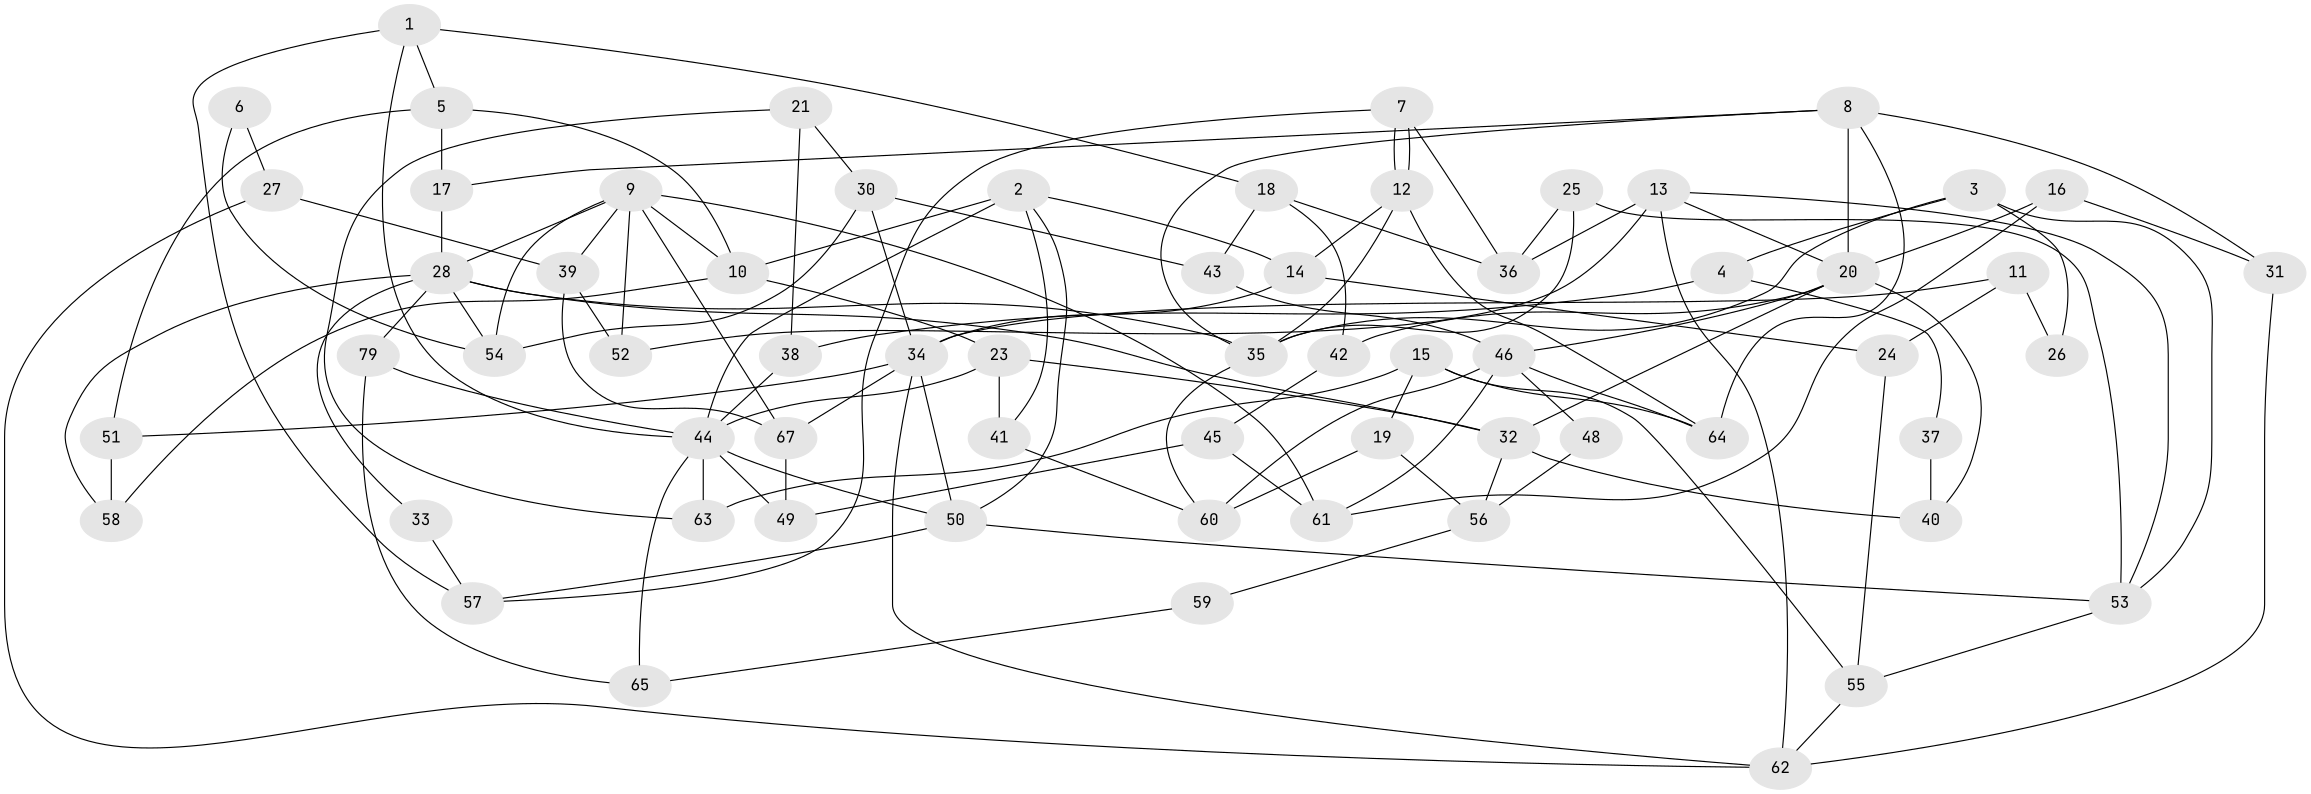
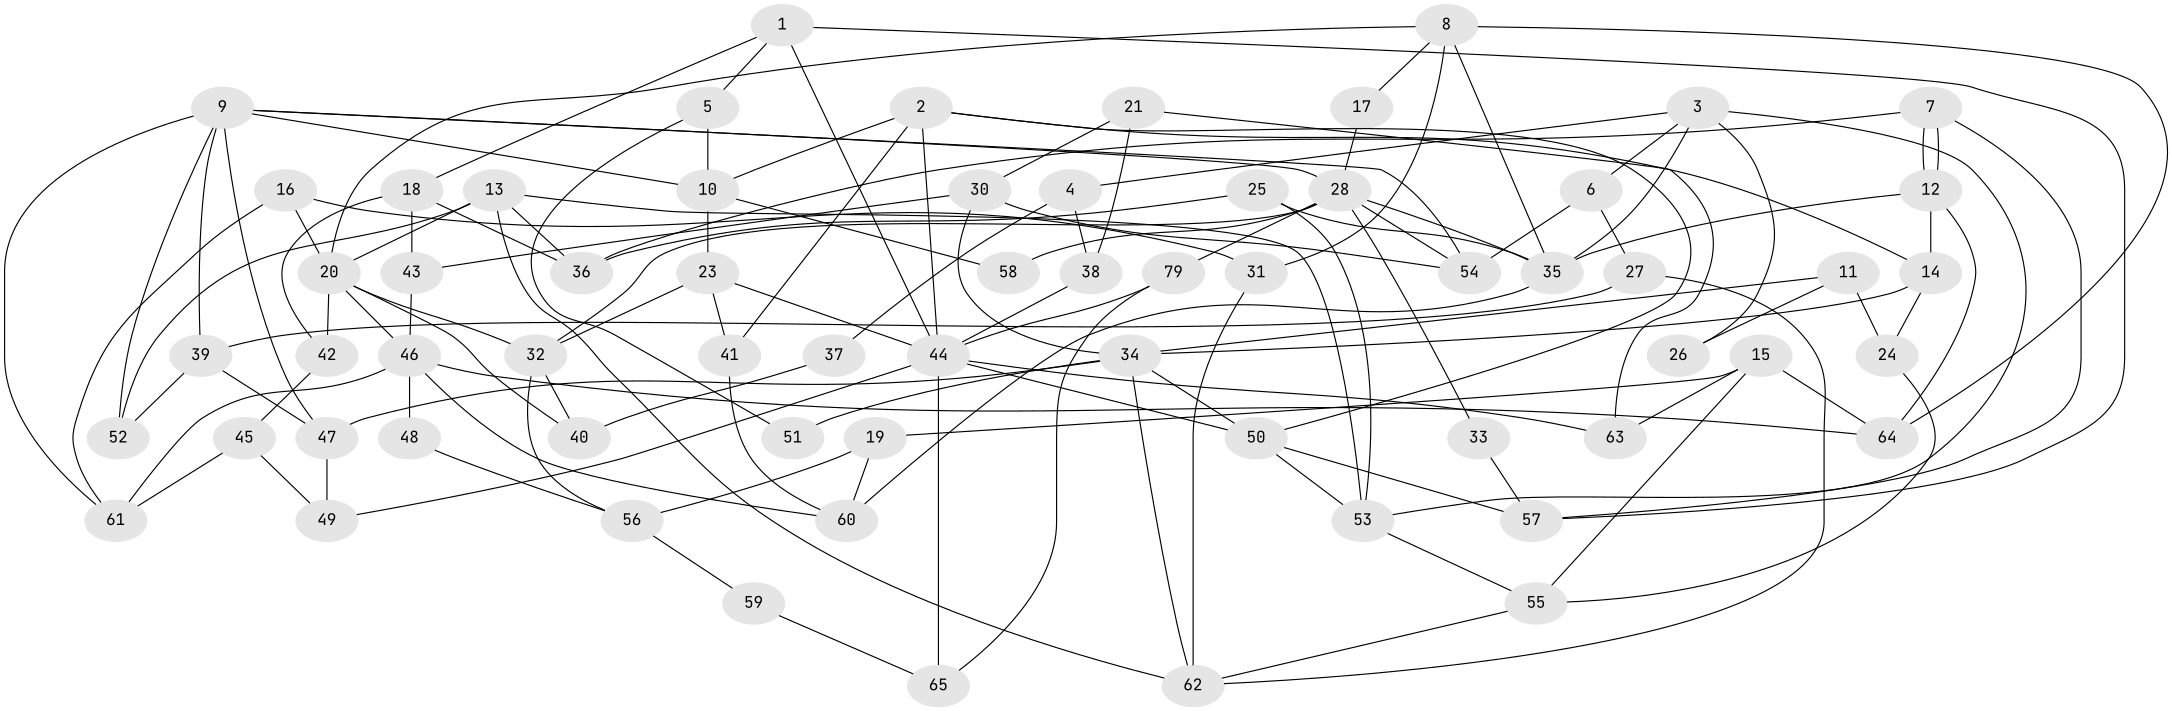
  graph {
    fontname="JetBrains Mono"
    node [color=gray90 fontname="JetBrains Mono" style=filled]
    edge [fontname="JetBrains Mono"]
    1
    5
    18
    44
    57
    10
    17
    51
    36
    42
    43
    50
    63
    65
    49
    2
    14
    41
    23
    58
    24
    34
    60
    53
    3
    4
    6
    26
    35
    37
    38
    27
    54
    55
    40
    28
    39
    62
    7
    12
    64
    8
    20
    31
    32
    46
    9
-   47 [label=67]
+   47
    52
    61
    n51 [label=79]
    33
    11
    13
    15
    19
    56
    16
    45
    59
    48
    21
    30
    25
    1 -- 5
    1 -- 18
    1 -- 44
    1 -- 57
    5 -- 10
-   5 -- 17
    5 -- 51
    18 -- 36
    18 -- 42
    18 -- 43
    44 -- 50
    44 -- 63
    44 -- 65
    44 -- 49
    10 -- 23
    10 -- 58
    17 -- 28
-   51 -- 58
    42 -- 45
    43 -- 46
    50 -- 57
    50 -- 53
    2 -- 44
    2 -- 10
    2 -- 50
    2 -- 14
    2 -- 41
    14 -- 24
    14 -- 34
    41 -- 60
    23 -- 44
    23 -- 41
    23 -- 32
    24 -- 55
    34 -- 51
    34 -- 50
    34 -- 62
    34 -- 47
    53 -- 55
    3 -- 53
    3 -- 4
+   3 -- 6
    3 -- 26
    3 -- 35
    4 -- 37
    4 -- 38
    6 -- 27
    6 -- 54
    35 -- 60
    37 -- 40
    38 -- 44
    27 -- 39
    27 -- 62
    55 -- 62
    28 -- 58
    28 -- 35
    28 -- 54
    28 -- 32
    28 -- n51
    28 -- 33
    39 -- 47
    39 -- 52
    7 -- 57
    7 -- 36
    7 -- 12
    7 -- 12
    12 -- 14
    12 -- 35
    12 -- 64
    8 -- 17
    8 -- 35
    8 -- 64
    8 -- 20
    8 -- 31
    20 -- 42
    20 -- 40
    20 -- 32
    20 -- 46
    31 -- 62
    32 -- 40
    32 -- 56
    46 -- 60
    46 -- 64
    46 -- 61
    46 -- 48
    9 -- 10
    9 -- 54
    9 -- 28
    9 -- 39
    9 -- 47
    9 -- 52
    9 -- 61
    47 -- 49
    n51 -- 44
    n51 -- 65
    33 -- 57
    11 -- 24
    11 -- 34
    11 -- 26
    13 -- 36
    13 -- 53
    13 -- 62
    13 -- 20
    13 -- 52
    15 -- 63
    15 -- 55
    15 -- 64
    15 -- 19
    19 -- 60
    19 -- 56
    56 -- 59
    16 -- 20
    16 -- 31
    16 -- 61
    45 -- 49
    45 -- 61
    59 -- 65
    48 -- 56
    21 -- 63
    21 -- 38
    21 -- 30
    30 -- 43
    30 -- 34
    30 -- 54
    25 -- 36
    25 -- 53
    25 -- 35
  }
